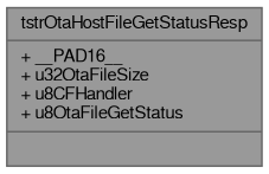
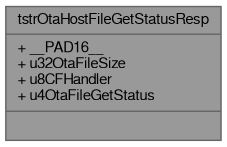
  digraph {
-   n1 [color=gray40 fillcolor=grey60 fontcolor=black fontname=FreeSans fontsize=10 height=0.2 label="{tstrOtaHostFileGetStatusResp\n|+ __PAD16__\l+ u32OtaFileSize\l+ u8CFHandler\l+ u8OtaFileGetStatus\l|}" shape=record style=filled width=0.4]
+   n1 [color=gray40 fillcolor=grey60 fontcolor=black fontname=FreeSans fontsize=10 height=0.2 label="{tstrOtaHostFileGetStatusResp\n|+ __PAD16__\l+ u32OtaFileSize\l+ u8CFHandler\l+ u4OtaFileGetStatus\l|}" shape=record style=filled width=0.4]
  }
